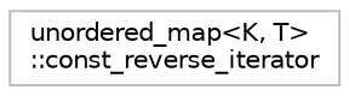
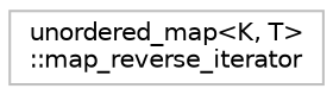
  digraph {
    rankdir=LR
-   n1 [color=grey75 fontname=Helvetica fontsize=10 height=0.2 label="unordered_map\<K, T\>\l::const_reverse_iterator" shape=record width=0.4]
+   n1 [color=grey75 fontname=Helvetica fontsize=10 height=0.2 label="unordered_map\<K, T\>\l::map_reverse_iterator" shape=record width=0.4]
  }
